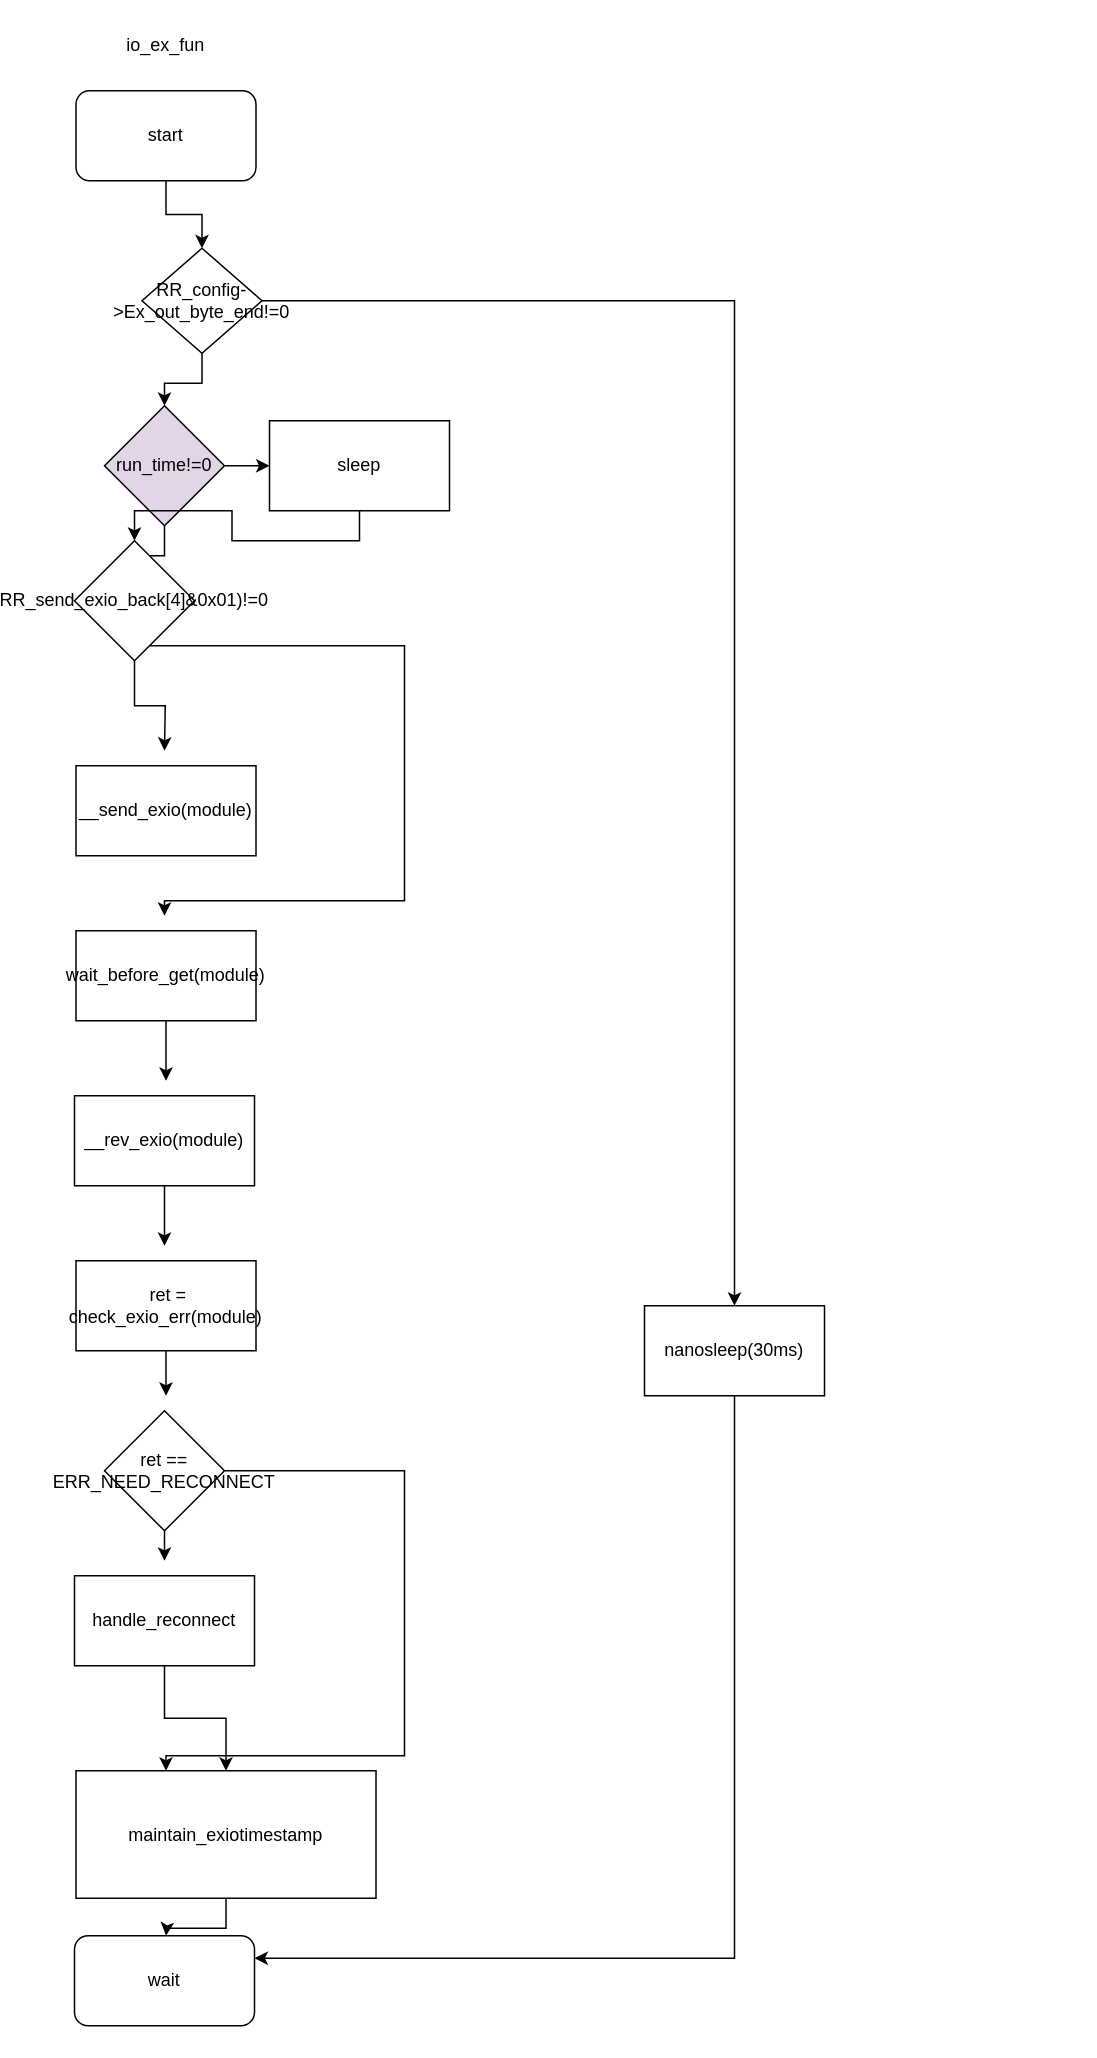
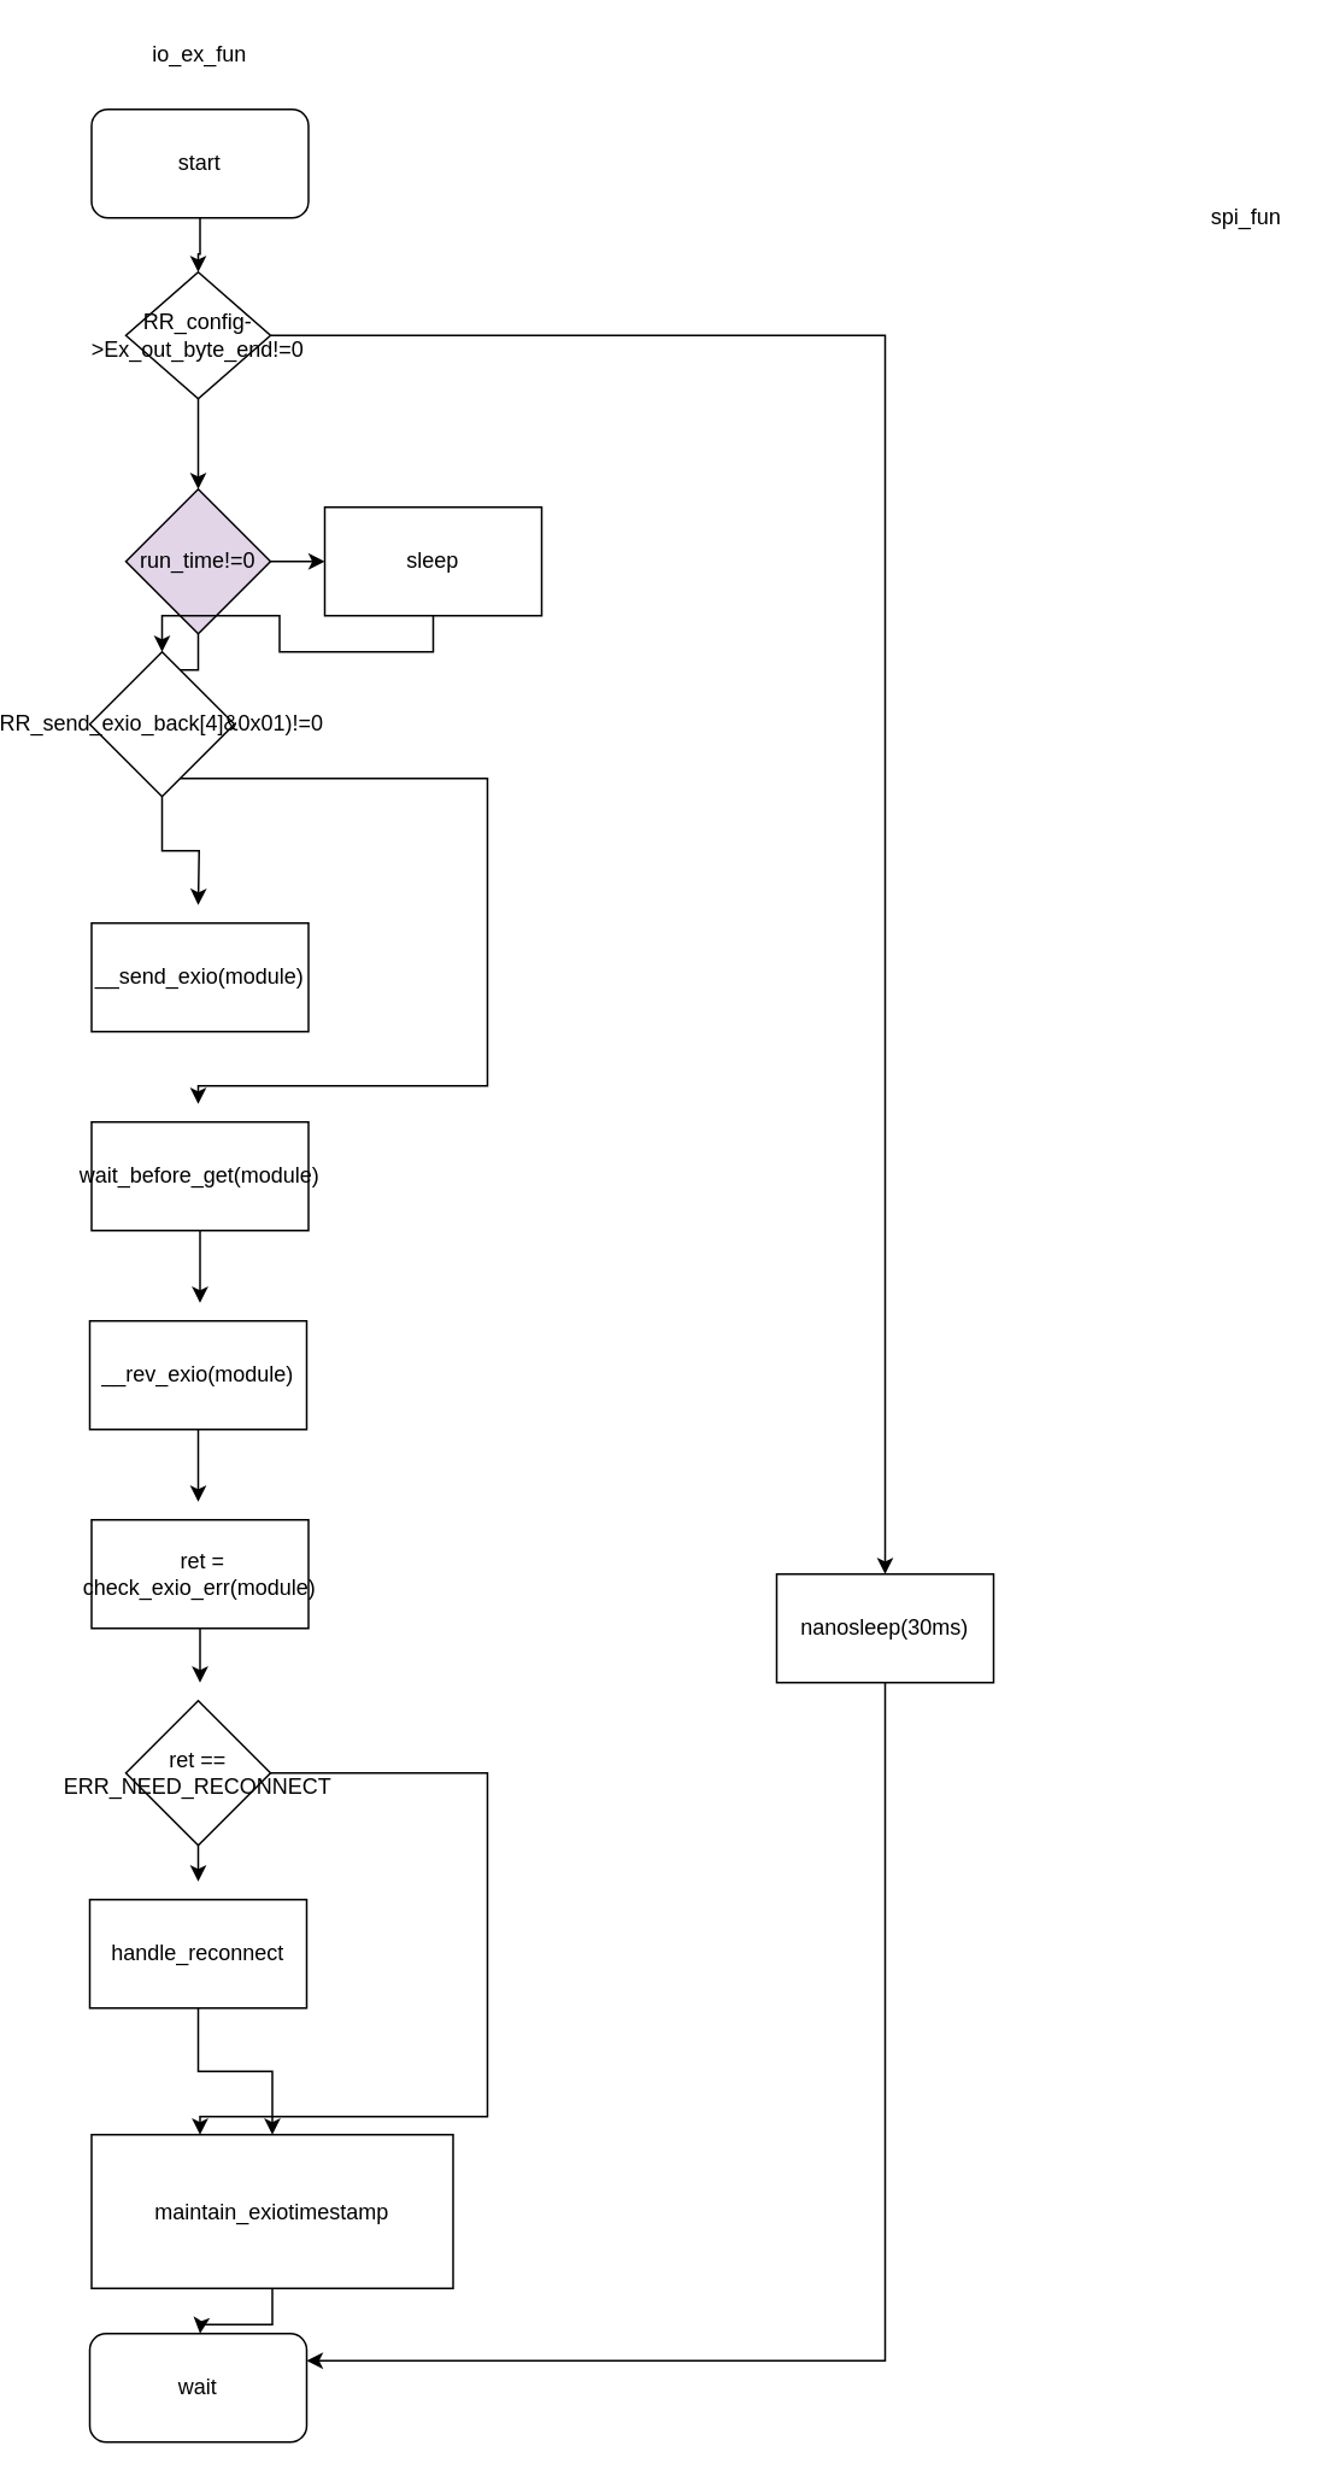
  <mxCell id="0" />
  <mxCell id="1" parent="0" />
  <mxCell id="2" value="io_ex_fun" style="text;html=1;strokeColor=none;fillColor=none;align=center;verticalAlign=middle;whiteSpace=wrap;rounded=0;" vertex="1" parent="1"><mxGeometry x="61" y="20" width="40" height="20" as="geometry" /></mxCell>
+ <mxCell id="3" value="spi_fun" style="text;html=1;strokeColor=none;fillColor=none;align=center;verticalAlign=middle;whiteSpace=wrap;rounded=0;" vertex="1" parent="1"><mxGeometry x="640" y="110" width="40" height="20" as="geometry" /></mxCell>
  <mxCell id="4" style="edgeStyle=orthogonalEdgeStyle;rounded=0;orthogonalLoop=1;jettySize=auto;html=1;entryX=0.5;entryY=0;entryDx=0;entryDy=0;" edge="1" parent="1" source="5" target="31"><mxGeometry relative="1" as="geometry"><mxPoint x="81" y="160" as="targetPoint" /></mxGeometry></mxCell>
  <mxCell id="5" value="start" style="rounded=1;whiteSpace=wrap;html=1;" vertex="1" parent="1"><mxGeometry x="21" y="60" width="120" height="60" as="geometry" /></mxCell>
  <mxCell id="6" style="edgeStyle=orthogonalEdgeStyle;rounded=0;orthogonalLoop=1;jettySize=auto;html=1;" edge="1" parent="1" source="8"><mxGeometry relative="1" as="geometry"><mxPoint x="150" y="310" as="targetPoint" /></mxGeometry></mxCell>
  <mxCell id="7" style="edgeStyle=orthogonalEdgeStyle;rounded=0;orthogonalLoop=1;jettySize=auto;html=1;exitX=0.5;exitY=1;exitDx=0;exitDy=0;" edge="1" parent="1" source="8" target="14"><mxGeometry relative="1" as="geometry"><mxPoint x="80" y="390" as="targetPoint" /></mxGeometry></mxCell>
  <mxCell id="8" value="run_time!=0" style="rhombus;whiteSpace=wrap;html=1;fillColor=#e1d5e7;" vertex="1" parent="1"><mxGeometry x="40" y="270" width="80" height="80" as="geometry" /></mxCell>
  <mxCell id="9" style="edgeStyle=orthogonalEdgeStyle;rounded=0;orthogonalLoop=1;jettySize=auto;html=1;exitX=0.5;exitY=1;exitDx=0;exitDy=0;entryX=0.5;entryY=0;entryDx=0;entryDy=0;" edge="1" parent="1" source="10" target="14"><mxGeometry relative="1" as="geometry" /></mxCell>
  <mxCell id="10" value="sleep" style="rounded=0;whiteSpace=wrap;html=1;" vertex="1" parent="1"><mxGeometry x="150" y="280" width="120" height="60" as="geometry" /></mxCell>
  <mxCell id="11" value="__send_exio(module)" style="rounded=0;whiteSpace=wrap;html=1;" vertex="1" parent="1"><mxGeometry x="21" y="510" width="120" height="60" as="geometry" /></mxCell>
  <mxCell id="12" style="edgeStyle=orthogonalEdgeStyle;rounded=0;orthogonalLoop=1;jettySize=auto;html=1;" edge="1" parent="1" source="14"><mxGeometry relative="1" as="geometry"><mxPoint x="80" y="500" as="targetPoint" /></mxGeometry></mxCell>
  <mxCell id="13" style="edgeStyle=orthogonalEdgeStyle;rounded=0;orthogonalLoop=1;jettySize=auto;html=1;" edge="1" parent="1" source="14"><mxGeometry relative="1" as="geometry"><mxPoint x="80" y="610" as="targetPoint" /><Array as="points"><mxPoint x="240" y="430" /><mxPoint x="240" y="600" /><mxPoint x="80" y="600" /></Array></mxGeometry></mxCell>
  <mxCell id="14" value="RR_send_exio_back[4]&amp;amp;0x01)!=0 " style="rhombus;whiteSpace=wrap;html=1;" vertex="1" parent="1"><mxGeometry x="20" y="360" width="80" height="80" as="geometry" /></mxCell>
  <mxCell id="15" style="edgeStyle=orthogonalEdgeStyle;rounded=0;orthogonalLoop=1;jettySize=auto;html=1;" edge="1" parent="1" source="16"><mxGeometry relative="1" as="geometry"><mxPoint x="81" y="720" as="targetPoint" /></mxGeometry></mxCell>
  <mxCell id="16" value="wait_before_get(module)" style="rounded=0;whiteSpace=wrap;html=1;" vertex="1" parent="1"><mxGeometry x="21" y="620" width="120" height="60" as="geometry" /></mxCell>
  <mxCell id="17" style="edgeStyle=orthogonalEdgeStyle;rounded=0;orthogonalLoop=1;jettySize=auto;html=1;" edge="1" parent="1" source="18"><mxGeometry relative="1" as="geometry"><mxPoint x="80" y="830" as="targetPoint" /></mxGeometry></mxCell>
  <mxCell id="18" value="__rev_exio(module)" style="rounded=0;whiteSpace=wrap;html=1;" vertex="1" parent="1"><mxGeometry x="20" y="730" width="120" height="60" as="geometry" /></mxCell>
  <mxCell id="19" style="edgeStyle=orthogonalEdgeStyle;rounded=0;orthogonalLoop=1;jettySize=auto;html=1;" edge="1" parent="1" source="20"><mxGeometry relative="1" as="geometry"><mxPoint x="81" y="930" as="targetPoint" /></mxGeometry></mxCell>
  <mxCell id="20" value="&amp;nbsp;ret = check_exio_err(module)" style="rounded=0;whiteSpace=wrap;html=1;" vertex="1" parent="1"><mxGeometry x="21" y="840" width="120" height="60" as="geometry" /></mxCell>
  <mxCell id="21" style="edgeStyle=orthogonalEdgeStyle;rounded=0;orthogonalLoop=1;jettySize=auto;html=1;entryX=0.5;entryY=0;entryDx=0;entryDy=0;" edge="1" parent="1" source="22" target="27"><mxGeometry relative="1" as="geometry" /></mxCell>
  <mxCell id="22" value="handle_reconnect" style="rounded=0;whiteSpace=wrap;html=1;" vertex="1" parent="1"><mxGeometry x="20" y="1050" width="120" height="60" as="geometry" /></mxCell>
  <mxCell id="23" style="edgeStyle=orthogonalEdgeStyle;rounded=0;orthogonalLoop=1;jettySize=auto;html=1;exitX=0.5;exitY=1;exitDx=0;exitDy=0;" edge="1" parent="1" source="25"><mxGeometry relative="1" as="geometry"><mxPoint x="80" y="1040" as="targetPoint" /></mxGeometry></mxCell>
  <mxCell id="24" style="edgeStyle=orthogonalEdgeStyle;rounded=0;orthogonalLoop=1;jettySize=auto;html=1;" edge="1" parent="1" source="25" target="27"><mxGeometry relative="1" as="geometry"><mxPoint x="200" y="1180" as="targetPoint" /><Array as="points"><mxPoint x="240" y="980" /><mxPoint x="240" y="1170" /><mxPoint x="81" y="1170" /></Array></mxGeometry></mxCell>
  <mxCell id="25" value="ret == ERR_NEED_RECONNECT" style="rhombus;whiteSpace=wrap;html=1;" vertex="1" parent="1"><mxGeometry x="40" y="940" width="80" height="80" as="geometry" /></mxCell>
  <mxCell id="26" style="edgeStyle=orthogonalEdgeStyle;rounded=0;orthogonalLoop=1;jettySize=auto;html=1;" edge="1" parent="1" source="27"><mxGeometry relative="1" as="geometry"><mxPoint x="81" y="1290" as="targetPoint" /></mxGeometry></mxCell>
  <mxCell id="27" value="maintain_exiotimestamp" style="rounded=0;whiteSpace=wrap;html=1;" vertex="1" parent="1"><mxGeometry x="21" y="1180" width="200" height="85" as="geometry" /></mxCell>
  <mxCell id="28" value="wait" style="rounded=1;whiteSpace=wrap;html=1;" vertex="1" parent="1"><mxGeometry x="20" y="1290" width="120" height="60" as="geometry" /></mxCell>
  <mxCell id="29" value="" style="edgeStyle=orthogonalEdgeStyle;rounded=0;orthogonalLoop=1;jettySize=auto;html=1;" edge="1" parent="1" source="31" target="8"><mxGeometry relative="1" as="geometry" /></mxCell>
  <mxCell id="30" style="edgeStyle=orthogonalEdgeStyle;rounded=0;orthogonalLoop=1;jettySize=auto;html=1;" edge="1" parent="1" source="31" target="33"><mxGeometry relative="1" as="geometry"><mxPoint x="460" y="860" as="targetPoint" /></mxGeometry></mxCell>
- <mxCell id="31" value="RR_config-&amp;gt;Ex_out_byte_end!=0" style="rhombus;whiteSpace=wrap;html=1;" vertex="1" parent="1"><mxGeometry x="65" y="165" width="80" height="70" as="geometry" /></mxCell>
+ <mxCell id="31" value="RR_config-&amp;gt;Ex_out_byte_end!=0" style="rhombus;whiteSpace=wrap;html=1;" vertex="1" parent="1"><mxGeometry x="40" y="150" width="80" height="70" as="geometry" /></mxCell>
  <mxCell id="32" style="edgeStyle=orthogonalEdgeStyle;rounded=0;orthogonalLoop=1;jettySize=auto;html=1;entryX=1;entryY=0.25;entryDx=0;entryDy=0;" edge="1" parent="1" source="33" target="28"><mxGeometry relative="1" as="geometry"><Array as="points"><mxPoint x="460" y="1305" /></Array></mxGeometry></mxCell>
  <mxCell id="33" value="nanosleep(30ms)" style="rounded=0;whiteSpace=wrap;html=1;" vertex="1" parent="1"><mxGeometry x="400" y="870" width="120" height="60" as="geometry" /></mxCell>
